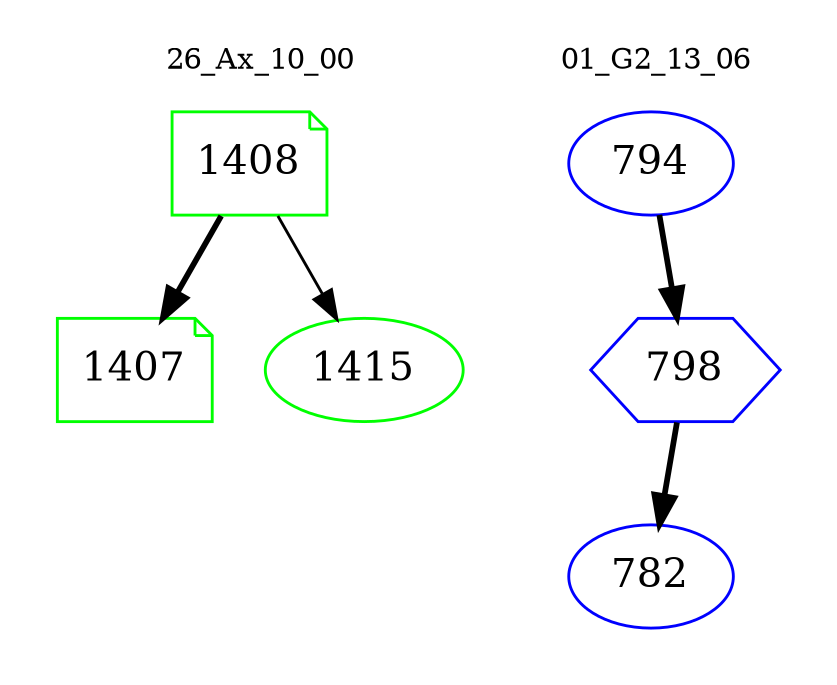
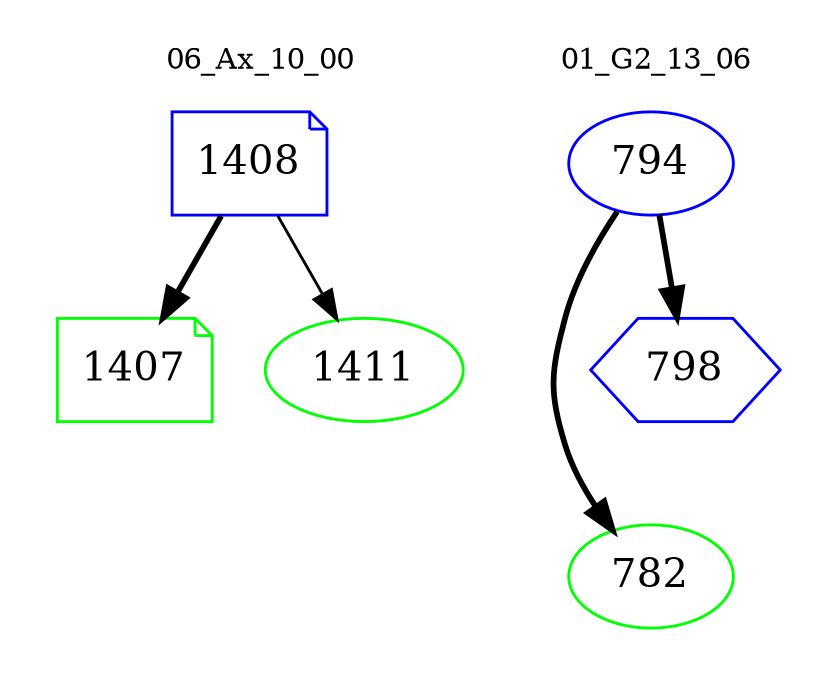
  digraph {
    node [color=blue shape=ellipse]
    edge [color=black style=bold]
-   n1 [color=green label=1408 shape=note]
+   n1 [label=1408 shape=note]
    n2 [color=green label=1407 shape=note]
-   n3 [color=green label=1415]
+   n3 [color=green label=1411]
    n4 [label=794]
-   n5 [label=782]
+   n5 [color=green label=782]
    n6 [label=798 shape=hexagon]
    subgraph cluster_1 {
      color=white
      fontsize=10
-     label="26_Ax_10_00"
+     label="06_Ax_10_00"
      n1
      n2
      n3
    }
    subgraph cluster_2 {
      color=white
      fontsize=10
      label="01_G2_13_06"
      n4
      n5
      n6
    }
    n1 -> n2
    n1 -> n3 [style=solid]
-   n6 -> n5
+   n4 -> n5
    n4 -> n6
  }
